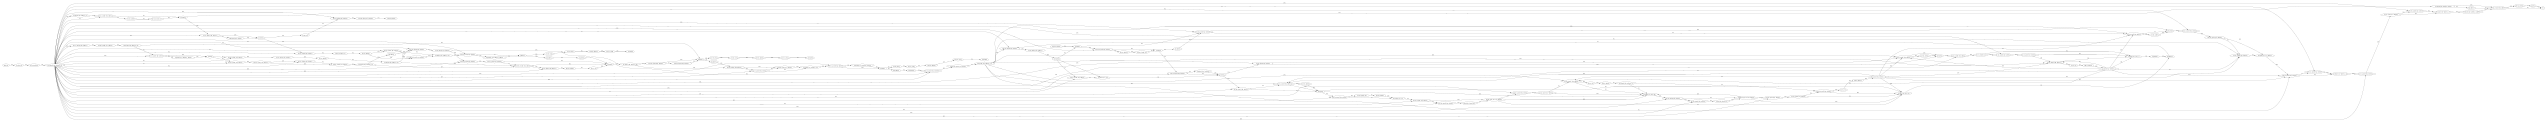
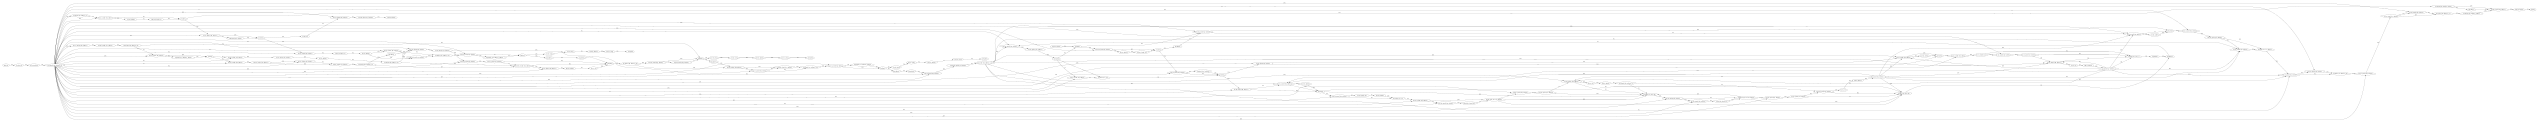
  digraph {
    fontname="IBM Plex Sans"
    rankdir=LR
    node [fontname="IBM Plex Sans"]
    edge [fontname="IBM Plex Sans"]
    n1 [label="push rbp"]
    n2 [label="mov rbp , rsp"]
    n3 [label="sub rsp , address"]
    n4 [label="mov qword [ rbp - address ] , rdi"]
    n5 [label="mov qword [ rbp - address ] , rsi"]
    n6 [label="mov rax , qword [ rbp - address ]"]
    n7 [label="mov rax , qword [ rbp - address ]"]
    n8 [label="mov rax , qword [ rbp - address ]"]
    n9 [label="mov rax , qword [ rbp - address ]"]
    n10 [label="mov rax , qword [ rbp - address ]"]
    n11 [label="mov rcx , qword [ rbp - address ]"]
    n12 [label="mov rcx , qword [ rbp - address ]"]
    n13 [label="mov rcx , qword [ rbp - address ]"]
    n14 [label="mov rax , qword [ rbp - address ]"]
    n15 [label="mov rax , qword [ rbp - address ]"]
    n16 [label="mov rax , qword [ rbp - address ]"]
    n17 [label="mov rax , qword [ rbp - address ]"]
    n18 [label="mov rax , qword [ rbp - address ]"]
    n19 [label="mov rax , qword [ rbp - address ]"]
    n20 [label="mov rax , qword [ rbp - address ]"]
    n21 [label="mov rax , qword [ rbp - address ]"]
    n22 [label="mov rcx , qword [ rbp - address ]"]
    n23 [label="mov rcx , qword [ rbp - address ]"]
    n24 [label="mov rdi , qword [ rbp - address ]"]
    n25 [label="mov rax , qword [ rbp - address ]"]
    n26 [label="mov rcx , qword [ rbp - address ]"]
    n27 [label="mov rcx , qword [ rbp - address ]"]
    n28 [label="mov rdx , qword [ rbp - address ]"]
    n29 [label="mov rax , qword [ rbp - address ]"]
    n30 [label="mov rax , qword [ rbp - address ]"]
    n31 [label="mov rdi , qword [ rbp - address ]"]
    n32 [label="mov rdi , qword [ rbp - address ]"]
    n33 [label="mov rax , qword [ rbp - address ]"]
    n34 [label="mov rax , qword [ rbp - address ]"]
    n35 [label="mov rdx , qword [ rbp - address ]"]
    n36 [label="mov rax , qword [ rbp - address ]"]
    n37 [label="mov rax , qword [ rbp - address ]"]
    n38 [label="mov rdx , qword [ rbp - address ]"]
    n39 [label="mov rax , qword [ rbp - address ]"]
    n40 [label="mov rax , qword [ rbp - address ]"]
    n41 [label="mov rax , qword [ rbp - address ]"]
    n42 [label="mov rcx , qword [ rbp - address ]"]
    n43 [label="mov ecx , address"]
    n44 [label="jne address"]
    n45 [label="cmp dword [ rax ] , address"]
    n46 [label="jne address"]
    n47 [label="mov ecx , dword [ rax ]"]
    n48 [label="add ecx , dword [ rax + address ]"]
    n49 [label="mov dword [ rax + address ] , ecx"]
    n50 [label="cmp dword [ rax + address ] , address"]
    n51 [label="jl address"]
    n52 [label="mov edx , dword [ rcx + address ]"]
    n53 [label="sub eax , dword [ rcx + address ]"]
    n54 [label="cmp dword [ rcx + address ] , address"]
    n55 [label="jl address"]
    n56 [label="mov ecx , dword [ rax + address ]"]
    n57 [label="mov ecx , dword [ rax + address ]"]
    n58 [label="mov rdi , qword [ rax + address ]"]
    n59 [label="sub ecx , dword [ rax + address ]"]
    n60 [label="movsxd rax , dword [ rax + address ]"]
    n61 [label="mov rsi , qword [ rax + address ]"]
    n62 [label="add rax , address"]
    n63 [label="mov rdi , qword [ rax + address ]"]
    n64 [label="add eax , dword [ rcx + address ]"]
    n65 [label="mov dword [ rcx + address ] , eax"]
    n66 [label="cmp dword [ rcx + address ] , address"]
    n67 [label="jl address"]
    n68 [label="mov rsi , qword [ rbp - address ]"]
    n69 [label="call symbol"]
    n70 [label="mov rax , qword [ rax + address ]"]
    n71 [label="mov dword [ rcx + address ] , eax"]
    n72 [label="mov rcx , qword [ rcx + address ]"]
    n73 [label="mov qword [ rdx + address ] , rcx"]
    n74 [label="mov ecx , address"]
    n75 [label="jne address"]
    n76 [label="cmp dword [ rax ] , address"]
    n77 [label="jge address"]
    n78 [label="mov rsi , qword [ rbp - address ]"]
    n79 [label="call symbol"]
    n80 [label="mov rsi , qword [ rbp - address ]"]
    n81 [label="call symbol"]
    n82 [label="mov ecx , dword [ rax ]"]
    n83 [label="mov dword [ rax ] , ecx"]
    n84 [label="mov r8b , byte [ rax + rdx + address ]"]
    n85 [label="movsxd rdx , dword [ rdx ]"]
    n86 [label="mov rax , qword [ rax + address ]"]
    n87 [label="mov r8b , byte [ rax + rdx + address ]"]
    n88 [label="movsxd rdx , dword [ rdx ]"]
    n89 [label="mov rax , qword [ rax + address ]"]
    n90 [label="mov ecx , dword [ rax ]"]
    n91 [label="mov rax , qword [ rax + address ]"]
    n92 [label="mov dword [ rcx ] , eax"]
    n93 [label="cmp ecx , dword [ rax ]"]
    n94 [label="mov dword [ rbp - address ] , address"]
    n95 [label="jmp address"]
    n96 [label="mov eax , dword [ rbp - address ]"]
    n97 [label="xor eax , eax"]
    n98 [label="add rsp , address"]
-   n99 [label=retn]
    n100 [label="sub ecx , address"]
    n101 [label="pop rbp"]
    n102 [label="mov rdi , string"]
    n103 [label="jmp address"]
    n104 [label="mov rsi , string"]
    n105 [label="jmp address"]
    n106 [label="mov edx , address"]
    n107 [label="sub edx , address"]
    n108 [label="mov dword [ rbp - address ] , eax"]
    n109 [label="jl address"]
    n110 [label="mov rdi , string"]
    n111 [label="jmp address"]
    n112 [label="sub ecx , address"]
    n113 [label="mov rcx , string"]
    n114 [label="call symbol"]
    n115 [label="mov dword [ rbp - address ] , ecx"]
    n116 [label="movsxd rdx , dword [ rbp - address ]"]
    n117 [label="call symbol"]
    n118 [label="mov dword [ rbp - address ] , ecx"]
    n119 [label="jmp address"]
    n120 [label="mov qword [ rbp - address ] , rax"]
    n121 [label="mov rsi , string"]
    n122 [label="mov edx , address"]
    n123 [label="mov rcx , string"]
    n124 [label="call symbol"]
    n125 [label="mov eax , dword [ rbp - address ]"]
    n126 [label="mov dword [ rbp - address ] , eax"]
    n127 [label="mov rcx , rax"]
    n128 [label="mov eax , dword [ rbp - address ]"]
    n129 [label="cmp eax , dword [ rbp - address ]"]
    n130 [label="mov rcx , qword [ rbp - address ]"]
    n131 [label="mov rax , qword [ rbp - address ]"]
    n132 [label="mov rdx , qword [ rbp - address ]"]
    n133 [label="mov rdx , qword [ rbp - address ]"]
    n134 [label="mov edx , address"]
    n135 [label="mov byte [ rax + rcx ] , address"]
    n136 [label="mov edx , address"]
    n137 [label="mov byte [ rax + rdx ] , r8b"]
    n138 [label="mov rsi , rdx"]
    n139 [label="mov edx , address"]
    n140 [label="mov byte [ rax + rdx ] , cl"]
    n141 [label="mov rsi , rdx"]
    n142 [label="call symbol"]
    n143 [label="mov rdi , string"]
    n144 [label="jmp address"]
    n145 [label="mov rsi , string"]
    n146 [label="jmp address"]
    n147 [label="mov edx , address"]
    n148 [label="mov dword [ rbp - address ] , address"]
    n149 [label="cmp ecx , dword [ rax ]"]
    n150 [label="jmp address"]
    n151 [label="mov rcx , string"]
    n152 [label="call symbol"]
    n153 [label="mov byte [ rax + rdx ] , r8b"]
    n154 [label="jmp address"]
    n155 [label="and ecx , address"]
    n156 [label="add rsi , address"]
    n157 [label="mov qword [ rbp - address ] , rsi"]
    n158 [label="mov rdx , qword [ rbp - address ]"]
    n159 [label="mov rsi , rdx"]
    n160 [label="add rsi , address"]
    n161 [label="mov qword [ rbp - address ] , rsi"]
    n162 [label="jmp address"]
    n163 [label="add rsi , address"]
    n164 [label="mov qword [ rbp - address ] , rsi"]
    n165 [label="jle address"]
    n166 [label="cmp eax , address"]
    n1 -> n2 [label=CFG]
    n2 -> n3 [label=CFG]
    n3 -> n4 [label=CFG]
    n4 -> n5 [label=CFG]
    n4 -> n6 [label=DFG]
    n4 -> n7 [label=DFG]
    n4 -> n8 [label=DFG]
    n4 -> n9 [label=DFG]
    n4 -> n10 [label=DFG]
    n4 -> n11 [label=DFG]
    n4 -> n12 [label=DFG]
    n4 -> n13 [label=DFG]
    n4 -> n14 [label=DFG]
    n4 -> n15 [label=DFG]
    n4 -> n16 [label=DFG]
    n4 -> n17 [label=DFG]
    n4 -> n18 [label=DFG]
    n4 -> n19 [label=DFG]
    n4 -> n20 [label=DFG]
    n4 -> n21 [label=DFG]
    n4 -> n22 [label=DFG]
    n4 -> n23 [label=DFG]
    n4 -> n24 [label=DFG]
    n4 -> n25 [label=DFG]
    n4 -> n26 [label=DFG]
    n4 -> n27 [label=DFG]
    n4 -> n28 [label=DFG]
    n4 -> n29 [label=DFG]
    n4 -> n30 [label=DFG]
    n4 -> n31 [label=DFG]
    n4 -> n32 [label=DFG]
    n4 -> n33 [label=DFG]
    n4 -> n34 [label=DFG]
    n4 -> n35 [label=DFG]
    n4 -> n36 [label=DFG]
    n4 -> n37 [label=DFG]
    n4 -> n38 [label=DFG]
    n4 -> n39 [label=DFG]
    n4 -> n40 [label=DFG]
    n4 -> n41 [label=DFG]
    n4 -> n42 [label=DFG]
    n5 -> n6 [label=CFG]
    n6 -> n43 [label=CFG]
    n6 -> n44 [label=DFG]
    n7 -> n45 [label=CFG]
    n7 -> n46 [label=DFG]
    n8 -> n47 [label=DFG]
    n9 -> n48 [label=DFG]
    n9 -> n49 [label=DFG]
    n10 -> n50 [label=CFG]
    n10 -> n51 [label=DFG]
    n11 -> n52 [label=DFG]
    n12 -> n53 [label=DFG]
    n13 -> n54 [label=CFG]
    n13 -> n55 [label=DFG]
    n14 -> n56 [label=DFG]
    n15 -> n57 [label=DFG]
    n16 -> n58 [label=DFG]
    n17 -> n59 [label=DFG]
    n18 -> n60 [label=DFG]
    n19 -> n61 [label=DFG]
    n20 -> n62 [label=DFG]
    n21 -> n63 [label=DFG]
    n22 -> n64 [label=DFG]
    n22 -> n65 [label=DFG]
    n23 -> n66 [label=CFG]
    n23 -> n67 [label=DFG]
    n24 -> n68 [label=CFG]
    n24 -> n69 [label=DFG]
    n25 -> n70 [label=DFG]
    n26 -> n71 [label=DFG]
    n27 -> n72 [label=DFG]
    n28 -> n73 [label=DFG]
    n29 -> n74 [label=CFG]
    n29 -> n75 [label=DFG]
    n30 -> n76 [label=CFG]
    n30 -> n77 [label=DFG]
    n31 -> n78 [label=CFG]
    n31 -> n79 [label=DFG]
    n32 -> n80 [label=CFG]
    n32 -> n81 [label=DFG]
    n33 -> n82 [label=DFG]
    n33 -> n83 [label=DFG]
    n34 -> n35 [label=CFG]
    n34 -> n84 [label=DFG]
    n35 -> n85 [label=DFG]
    n36 -> n86 [label=DFG]
    n37 -> n38 [label=CFG]
    n37 -> n87 [label=DFG]
    n38 -> n88 [label=DFG]
    n39 -> n89 [label=DFG]
    n40 -> n90 [label=DFG]
    n41 -> n91 [label=DFG]
    n42 -> n92 [label=DFG]
    n43 -> n93 [label=CFG]
    n44 -> n7 [label=CFG]
    n44 -> n94 [label=CFG]
    n45 -> n46 [label=CFG]
    n46 -> n8 [label=CFG]
    n46 -> n97 [label=CFG]
    n47 -> n100 [label=DFG]
    n48 -> n49 [label=DFG]
    n49 -> n10 [label=CFG]
    n50 -> n51 [label=CFG]
    n51 -> n102 [label=CFG]
    n51 -> n103 [label=CFG]
    n52 -> n107 [label=CFG]
    n53 -> n108 [label=DFG]
    n54 -> n55 [label=CFG]
    n55 -> n14 [label=CFG]
    n55 -> n15 [label=CFG]
    n56 -> n112 [label=DFG]
    n57 -> n17 [label=CFG]
    n57 -> n59 [label=DFG]
    n58 -> n19 [label=CFG]
    n58 -> n117 [label=DFG]
    n59 -> n118 [label=DFG]
    n60 -> n120 [label=DFG]
    n61 -> n116 [label=CFG]
    n61 -> n117 [label=DFG]
    n62 -> n127 [label=DFG]
    n63 -> n142 [label=DFG]
    n64 -> n65 [label=DFG]
    n65 -> n23 [label=CFG]
    n66 -> n67 [label=CFG]
    n67 -> n143 [label=CFG]
    n67 -> n144 [label=CFG]
    n68 -> n69 [label=DFG]
    n68 -> n134 [label=CFG]
    n69 -> n25 [label=CFG]
    n70 -> n130 [label=CFG]
    n70 -> n135 [label=DFG]
    n71 -> n27 [label=CFG]
    n72 -> n28 [label=CFG]
    n72 -> n73 [label=DFG]
    n73 -> n148 [label=CFG]
    n74 -> n149 [label=CFG]
    n75 -> n30 [label=CFG]
    n75 -> n150 [label=CFG]
    n76 -> n77 [label=CFG]
    n77 -> n31 [label=CFG]
    n77 -> n32 [label=CFG]
    n78 -> n79 [label=DFG]
    n78 -> n136 [label=CFG]
    n79 -> n33 [label=CFG]
    n79 -> n137 [label=DFG]
    n79 -> n153 [label=DFG]
    n80 -> n81 [label=DFG]
    n80 -> n139 [label=CFG]
    n81 -> n40 [label=CFG]
    n82 -> n155 [label=DFG]
    n83 -> n34 [label=CFG]
    n84 -> n36 [label=CFG]
    n84 -> n137 [label=DFG]
    n84 -> n153 [label=DFG]
    n85 -> n84 [label=DFG]
    n86 -> n132 [label=CFG]
    n86 -> n137 [label=DFG]
    n87 -> n39 [label=CFG]
    n87 -> n137 [label=DFG]
    n87 -> n153 [label=DFG]
    n88 -> n87 [label=DFG]
    n89 -> n153 [label=DFG]
    n89 -> n158 [label=CFG]
    n90 -> n41 [label=CFG]
    n90 -> n140 [label=DFG]
    n91 -> n133 [label=CFG]
    n91 -> n140 [label=DFG]
    n92 -> n77 [label=CFG]
    n93 -> n44 [label=CFG]
    n94 -> n95 [label=CFG]
    n94 -> n96 [label=DFG]
    n95 -> n96 [label=CFG]
    n96 -> n98 [label=CFG]
-   n96 -> n99 [label=DFG]
    n97 -> n11 [label=CFG]
    n98 -> n101 [label=CFG]
    n100 -> n9 [label=CFG]
    n100 -> n48 [label=DFG]
-   n101 -> n99 [label=CFG]
    n102 -> n104 [label=CFG]
    n103 -> n105 [label=CFG]
    n104 -> n106 [label=CFG]
    n105 -> n18 [label=CFG]
    n106 -> n113 [label=CFG]
    n108 -> n13 [label=CFG]
    n108 -> n109 [label=DFG]
    n109 -> n110 [label=CFG]
    n109 -> n111 [label=CFG]
    n110 -> n121 [label=CFG]
    n111 -> n125 [label=CFG]
    n112 -> n115 [label=DFG]
    n113 -> n114 [label=CFG]
    n115 -> n16 [label=CFG]
    n115 -> n116 [label=DFG]
    n116 -> n20 [label=CFG]
    n116 -> n117 [label=DFG]
    n117 -> n126 [label=DFG]
    n118 -> n116 [label=DFG]
    n118 -> n119 [label=CFG]
    n119 -> n16 [label=CFG]
    n120 -> n21 [label=CFG]
    n120 -> n68 [label=DFG]
    n120 -> n78 [label=DFG]
    n120 -> n80 [label=DFG]
    n120 -> n130 [label=DFG]
    n120 -> n131 [label=DFG]
    n120 -> n132 [label=DFG]
    n120 -> n133 [label=DFG]
    n121 -> n122 [label=CFG]
    n122 -> n123 [label=CFG]
    n123 -> n124 [label=CFG]
    n125 -> n22 [label=CFG]
    n125 -> n64 [label=DFG]
    n126 -> n125 [label=DFG]
    n126 -> n128 [label=DFG]
    n127 -> n117 [label=DFG]
    n128 -> n109 [label=DFG]
    n128 -> n129 [label=CFG]
    n129 -> n109 [label=CFG]
    n130 -> n135 [label=DFG]
    n131 -> n26 [label=CFG]
    n131 -> n71 [label=DFG]
    n132 -> n137 [label=DFG]
    n132 -> n138 [label=DFG]
    n133 -> n140 [label=DFG]
    n133 -> n141 [label=DFG]
    n134 -> n69 [label=CFG]
    n135 -> n131 [label=CFG]
    n136 -> n79 [label=CFG]
    n137 -> n37 [label=CFG]
    n138 -> n156 [label=DFG]
    n139 -> n81 [label=CFG]
    n140 -> n162 [label=CFG]
    n141 -> n163 [label=DFG]
    n142 -> n42 [label=CFG]
    n142 -> n92 [label=DFG]
    n142 -> n165 [label=DFG]
    n143 -> n145 [label=CFG]
    n144 -> n146 [label=CFG]
    n145 -> n147 [label=CFG]
    n146 -> n18 [label=CFG]
    n147 -> n151 [label=CFG]
    n148 -> n96 [label=DFG]
    n149 -> n75 [label=CFG]
    n150 -> n24 [label=CFG]
    n151 -> n152 [label=CFG]
    n153 -> n154 [label=CFG]
    n154 -> n21 [label=CFG]
    n155 -> n83 [label=DFG]
    n156 -> n157 [label=DFG]
    n157 -> n137 [label=CFG]
    n157 -> n158 [label=DFG]
    n158 -> n153 [label=DFG]
    n158 -> n159 [label=DFG]
    n159 -> n160 [label=DFG]
    n160 -> n161 [label=DFG]
    n161 -> n68 [label=DFG]
    n161 -> n78 [label=DFG]
    n161 -> n80 [label=DFG]
    n161 -> n130 [label=DFG]
    n161 -> n131 [label=DFG]
    n161 -> n132 [label=DFG]
    n161 -> n133 [label=DFG]
    n161 -> n153 [label=CFG]
    n162 -> n154 [label=CFG]
    n163 -> n164 [label=DFG]
    n164 -> n68 [label=DFG]
    n164 -> n78 [label=DFG]
    n164 -> n80 [label=DFG]
    n164 -> n130 [label=DFG]
    n164 -> n131 [label=DFG]
    n164 -> n132 [label=DFG]
    n164 -> n133 [label=DFG]
    n164 -> n140 [label=CFG]
    n165 -> n24 [label=CFG]
    n165 -> n29 [label=CFG]
    n166 -> n165 [label=CFG]
  }
